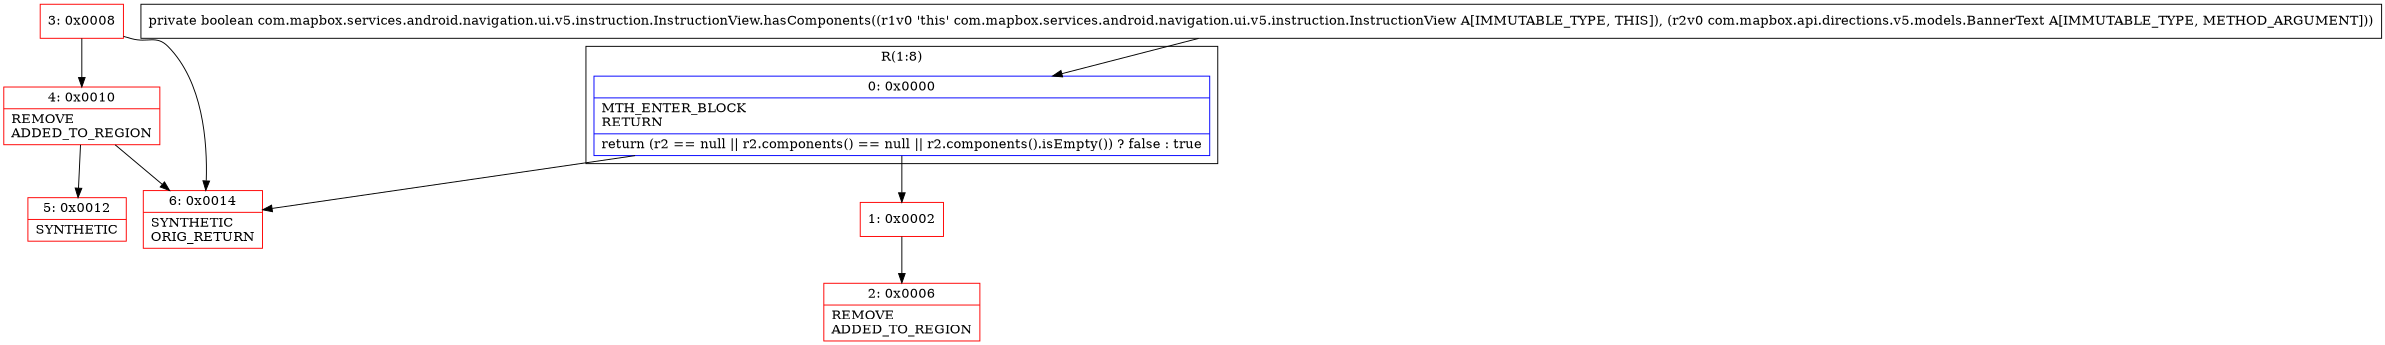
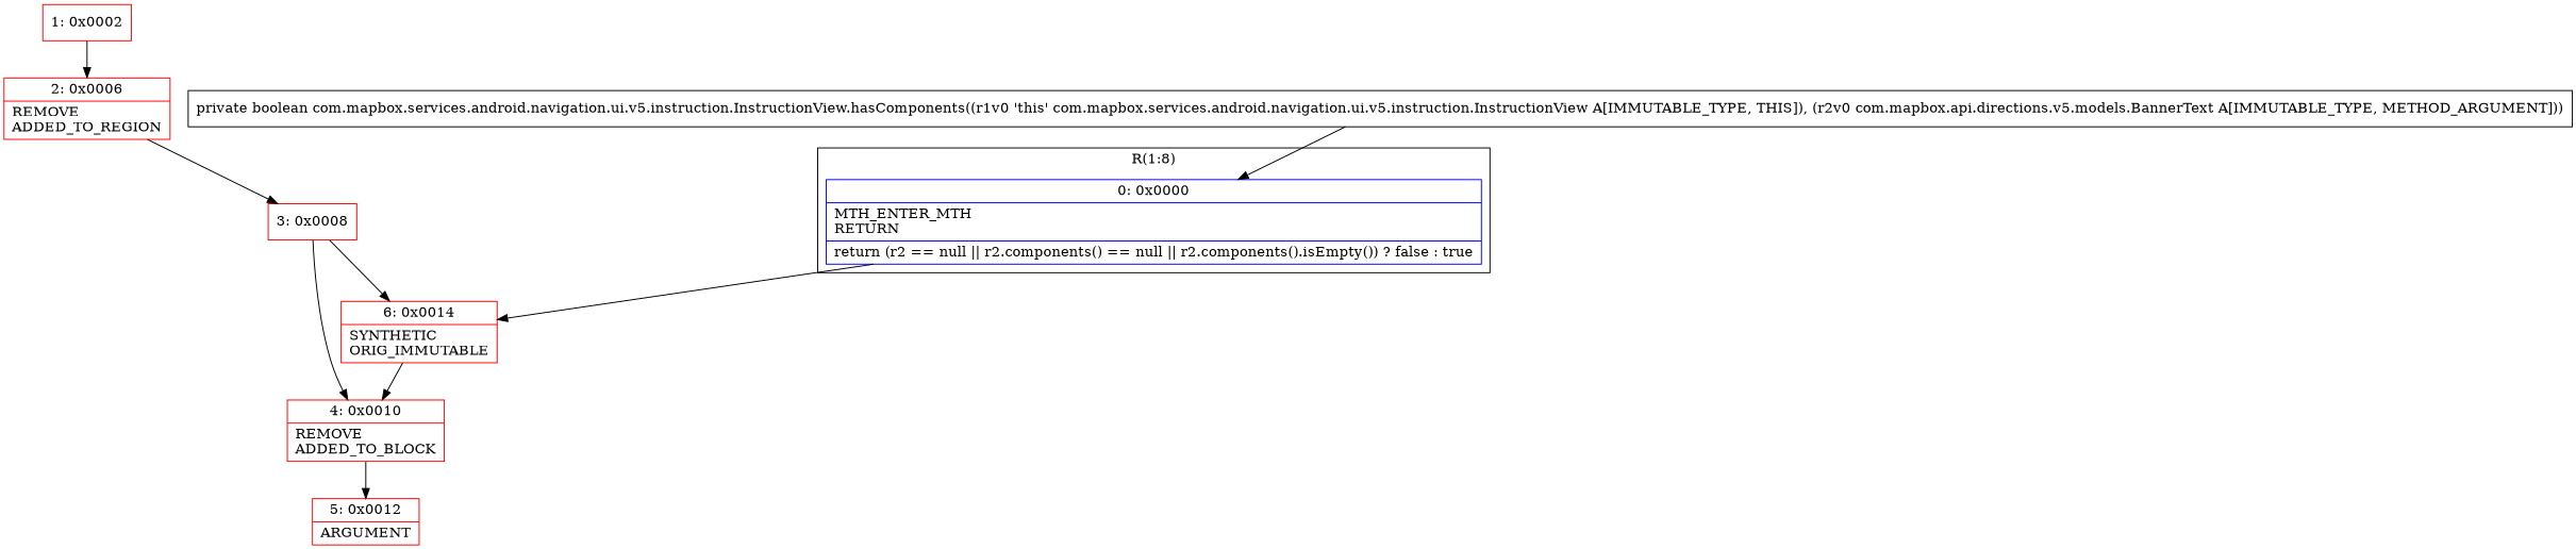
  digraph {
    node [color=red shape=record]
-   n1 [color=blue label="{0\:\ 0x0000|MTH_ENTER_BLOCK\lRETURN\l|return (r2 == null \|\| r2.components() == null \|\| r2.components().isEmpty()) ? false : true\l}"]
+   n1 [color=blue label="{0\:\ 0x0000|MTH_ENTER_MTH\lRETURN\l|return (r2 == null \|\| r2.components() == null \|\| r2.components().isEmpty()) ? false : true\l}"]
    n2 [label="{1\:\ 0x0002}"]
-   n3 [label="{6\:\ 0x0014|SYNTHETIC\lORIG_RETURN\l}"]
+   n3 [label="{6\:\ 0x0014|SYNTHETIC\lORIG_IMMUTABLE\l}"]
    n4 [label="{2\:\ 0x0006|REMOVE\lADDED_TO_REGION\l}"]
    n5 [label="{3\:\ 0x0008}"]
-   n6 [label="{4\:\ 0x0010|REMOVE\lADDED_TO_REGION\l}"]
-   n7 [label="{5\:\ 0x0012|SYNTHETIC\l}"]
+   n6 [label="{4\:\ 0x0010|REMOVE\lADDED_TO_BLOCK\l}"]
+   n7 [label="{5\:\ 0x0012|ARGUMENT\l}"]
    n8 [label="{private boolean com.mapbox.services.android.navigation.ui.v5.instruction.InstructionView.hasComponents((r1v0 'this' com.mapbox.services.android.navigation.ui.v5.instruction.InstructionView A[IMMUTABLE_TYPE, THIS]), (r2v0 com.mapbox.api.directions.v5.models.BannerText A[IMMUTABLE_TYPE, METHOD_ARGUMENT])) }" color=""]
    subgraph cluster_1 {
      label="R(1:8)"
      n1
    }
-   n1 -> n2
    n1 -> n3
    n2 -> n4
+   n4 -> n5
    n5 -> n3
    n5 -> n6
-   n6 -> n3
+   n3 -> n6
    n6 -> n7
    n8 -> n1
  }
